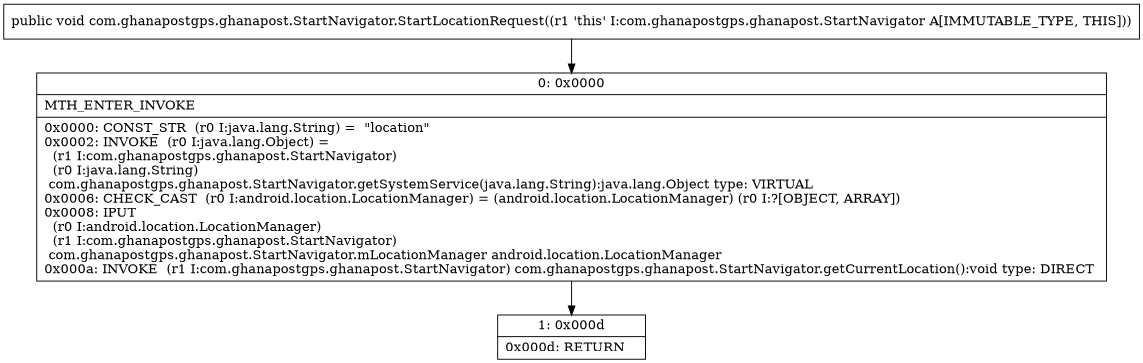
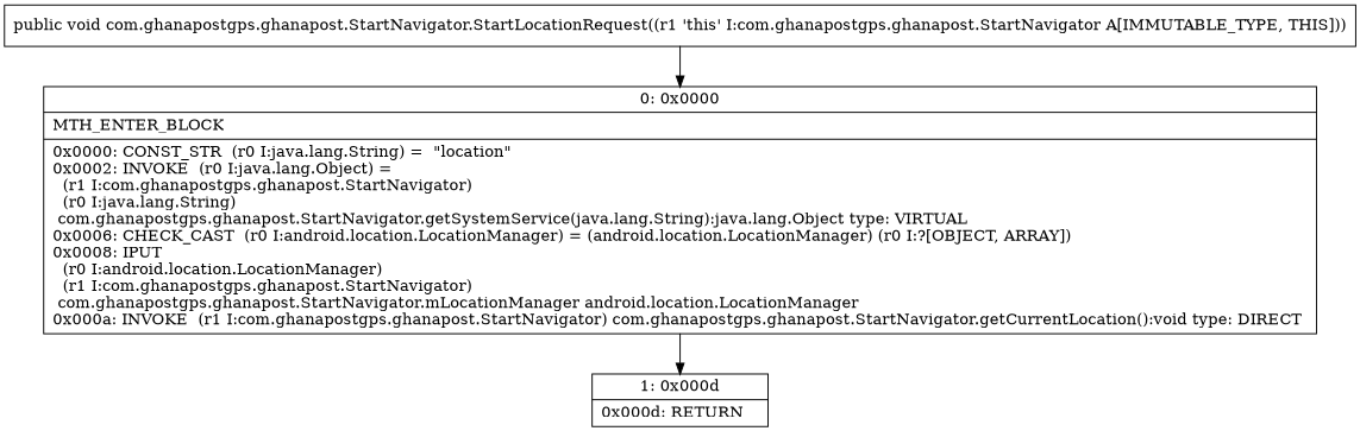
  digraph {
    node [shape=record]
-   n1 [label="{0\:\ 0x0000|MTH_ENTER_INVOKE\l|0x0000: CONST_STR  (r0 I:java.lang.String) =  \"location\" \l0x0002: INVOKE  (r0 I:java.lang.Object) = \l  (r1 I:com.ghanapostgps.ghanapost.StartNavigator)\l  (r0 I:java.lang.String)\l com.ghanapostgps.ghanapost.StartNavigator.getSystemService(java.lang.String):java.lang.Object type: VIRTUAL \l0x0006: CHECK_CAST  (r0 I:android.location.LocationManager) = (android.location.LocationManager) (r0 I:?[OBJECT, ARRAY]) \l0x0008: IPUT  \l  (r0 I:android.location.LocationManager)\l  (r1 I:com.ghanapostgps.ghanapost.StartNavigator)\l com.ghanapostgps.ghanapost.StartNavigator.mLocationManager android.location.LocationManager \l0x000a: INVOKE  (r1 I:com.ghanapostgps.ghanapost.StartNavigator) com.ghanapostgps.ghanapost.StartNavigator.getCurrentLocation():void type: DIRECT \l}"]
+   n1 [label="{0\:\ 0x0000|MTH_ENTER_BLOCK\l|0x0000: CONST_STR  (r0 I:java.lang.String) =  \"location\" \l0x0002: INVOKE  (r0 I:java.lang.Object) = \l  (r1 I:com.ghanapostgps.ghanapost.StartNavigator)\l  (r0 I:java.lang.String)\l com.ghanapostgps.ghanapost.StartNavigator.getSystemService(java.lang.String):java.lang.Object type: VIRTUAL \l0x0006: CHECK_CAST  (r0 I:android.location.LocationManager) = (android.location.LocationManager) (r0 I:?[OBJECT, ARRAY]) \l0x0008: IPUT  \l  (r0 I:android.location.LocationManager)\l  (r1 I:com.ghanapostgps.ghanapost.StartNavigator)\l com.ghanapostgps.ghanapost.StartNavigator.mLocationManager android.location.LocationManager \l0x000a: INVOKE  (r1 I:com.ghanapostgps.ghanapost.StartNavigator) com.ghanapostgps.ghanapost.StartNavigator.getCurrentLocation():void type: DIRECT \l}"]
    n2 [label="{1\:\ 0x000d|0x000d: RETURN   \l}"]
    n3 [label="{public void com.ghanapostgps.ghanapost.StartNavigator.StartLocationRequest((r1 'this' I:com.ghanapostgps.ghanapost.StartNavigator A[IMMUTABLE_TYPE, THIS])) }"]
    n1 -> n2
    n3 -> n1
  }
